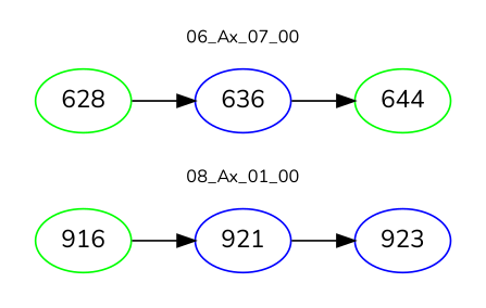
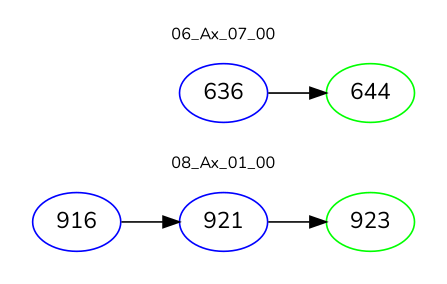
  digraph {
    fontname=Nunito
    rankdir=LR
    node [color=green fontname=Nunito]
    edge [color=black fontname=Nunito]
-   n1 [label=916]
+   n1 [color=blue label=916]
    n2 [color=blue label=921]
-   n3 [color=blue label=923]
-   n4 [label=628]
+   n3 [label=923]
    n5 [color=blue label=636]
    n6 [label=644]
    subgraph cluster_1 {
      color=white
      fontsize=10
      label="08_Ax_01_00"
      n1
      n2
      n3
    }
    subgraph cluster_2 {
      color=white
      fontsize=10
      label="06_Ax_07_00"
-     n4
      n5
      n6
    }
    n1 -> n2
    n2 -> n3
-   n4 -> n5
    n5 -> n6
  }
